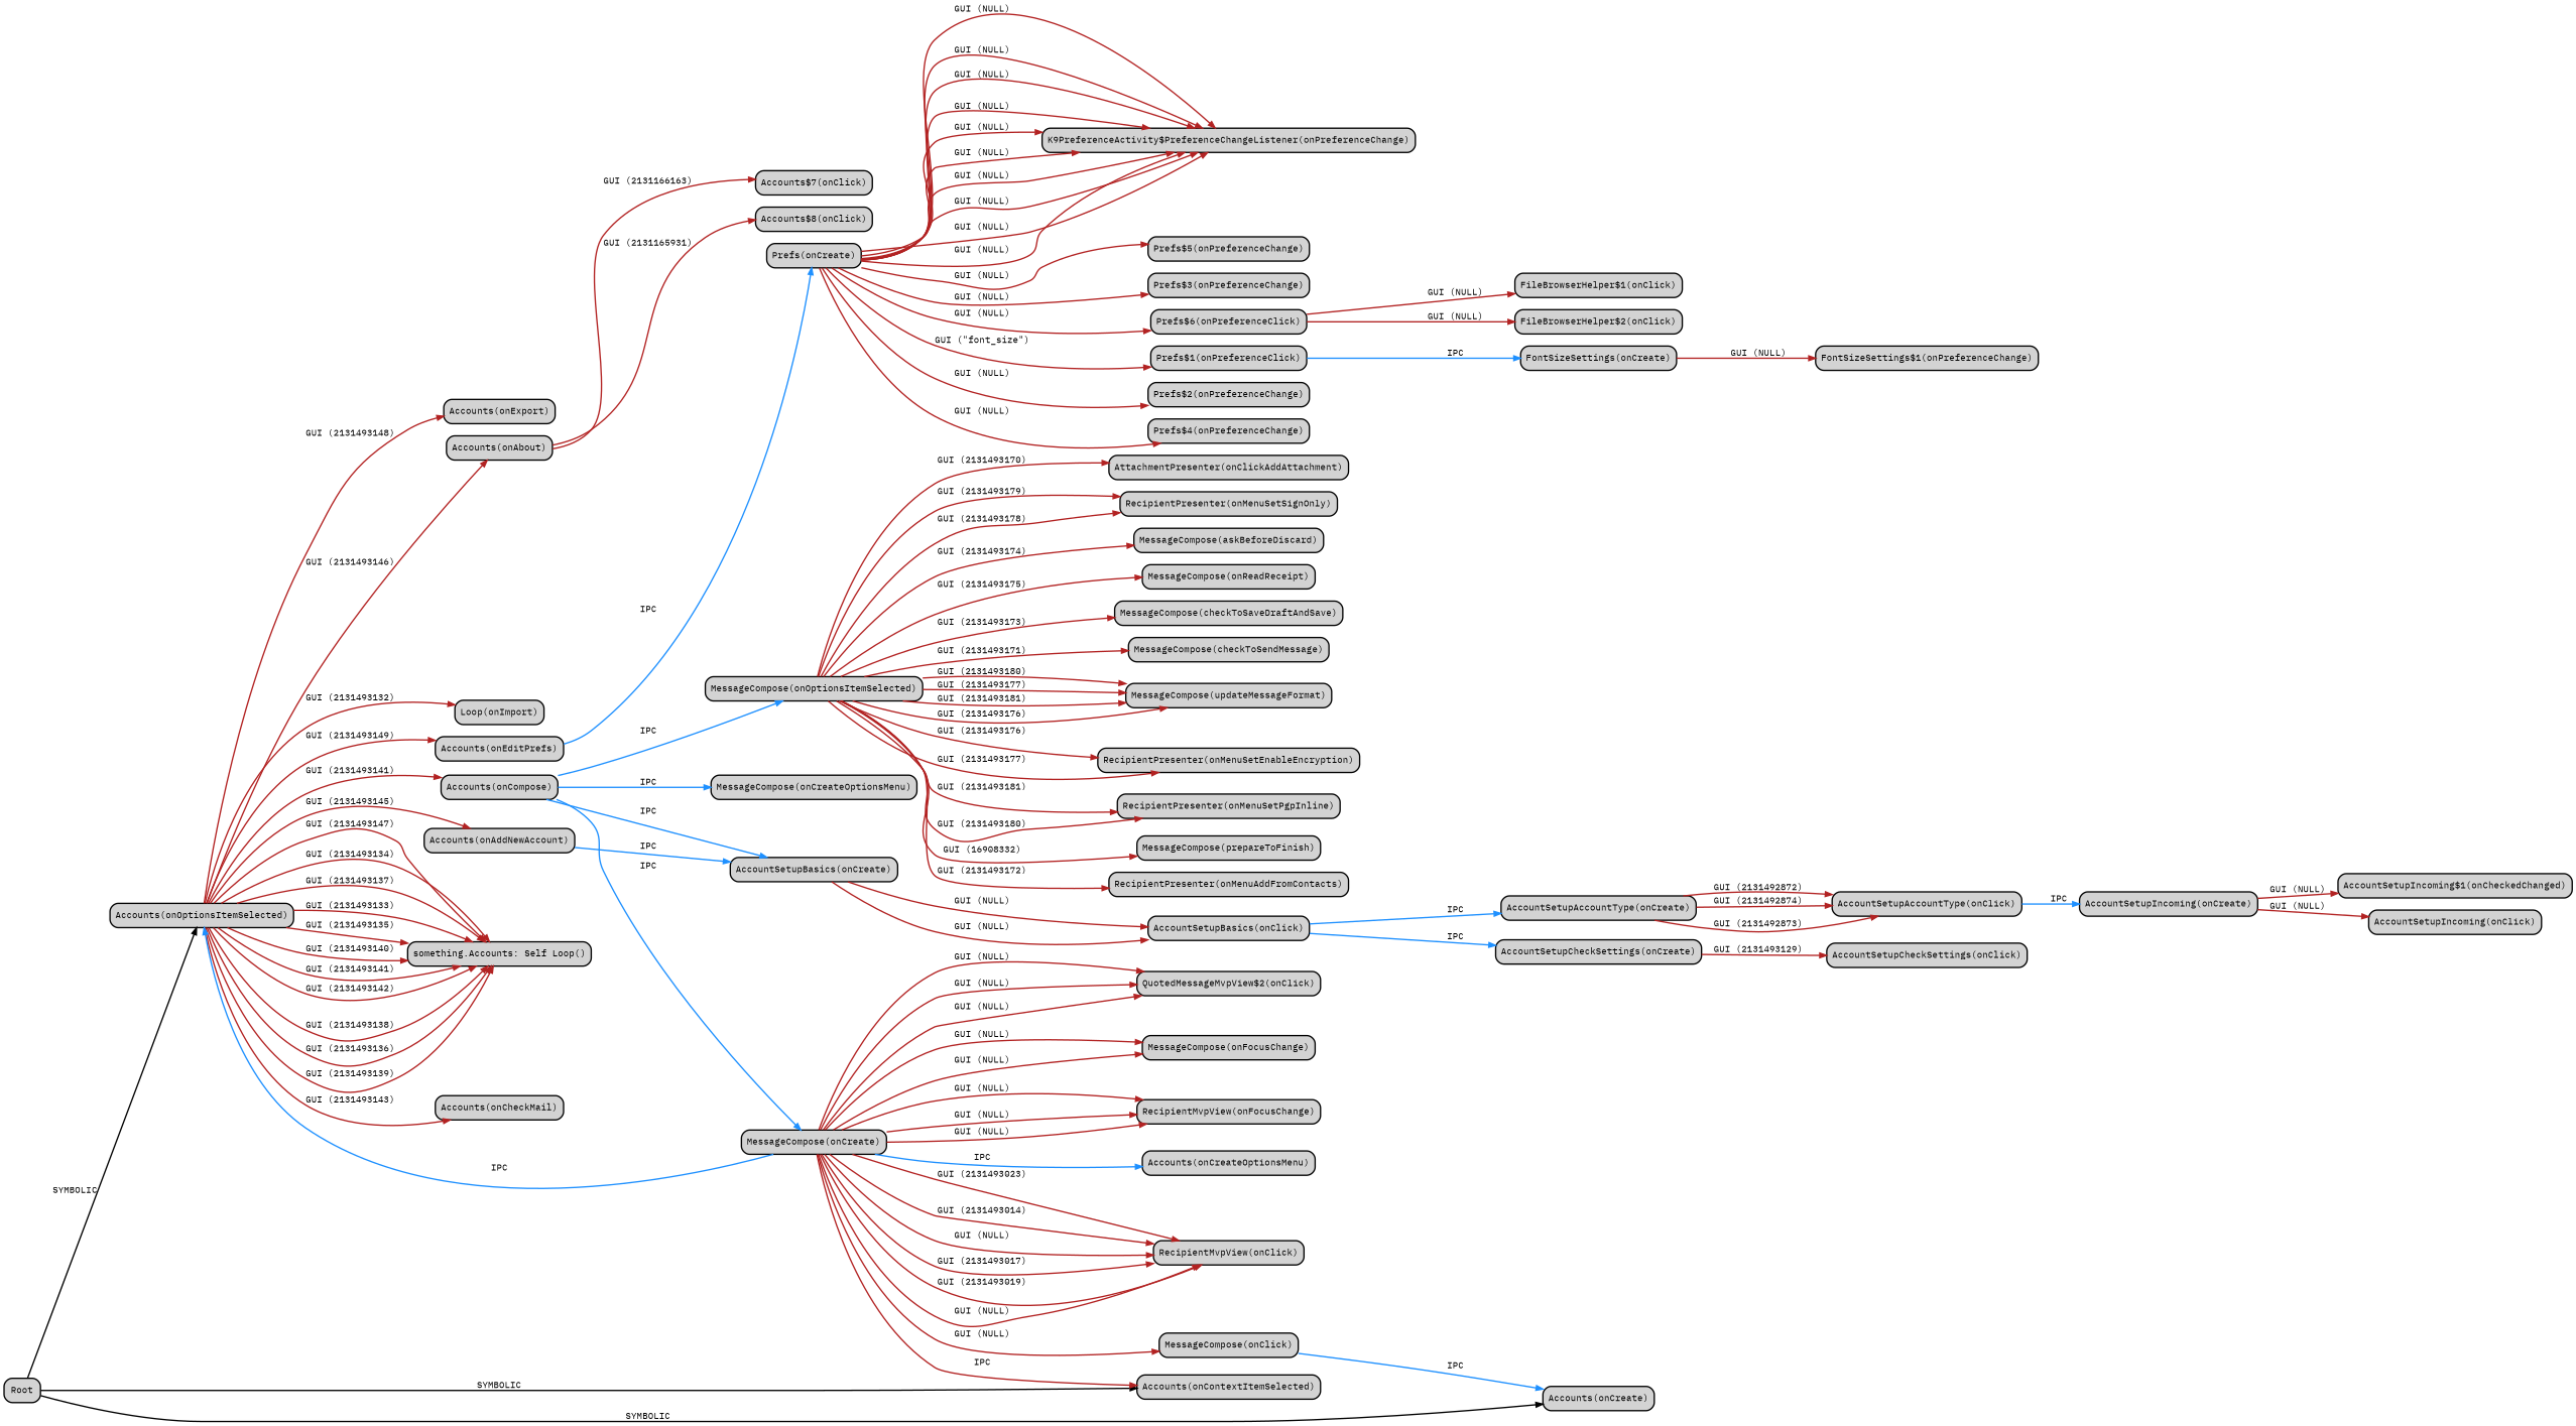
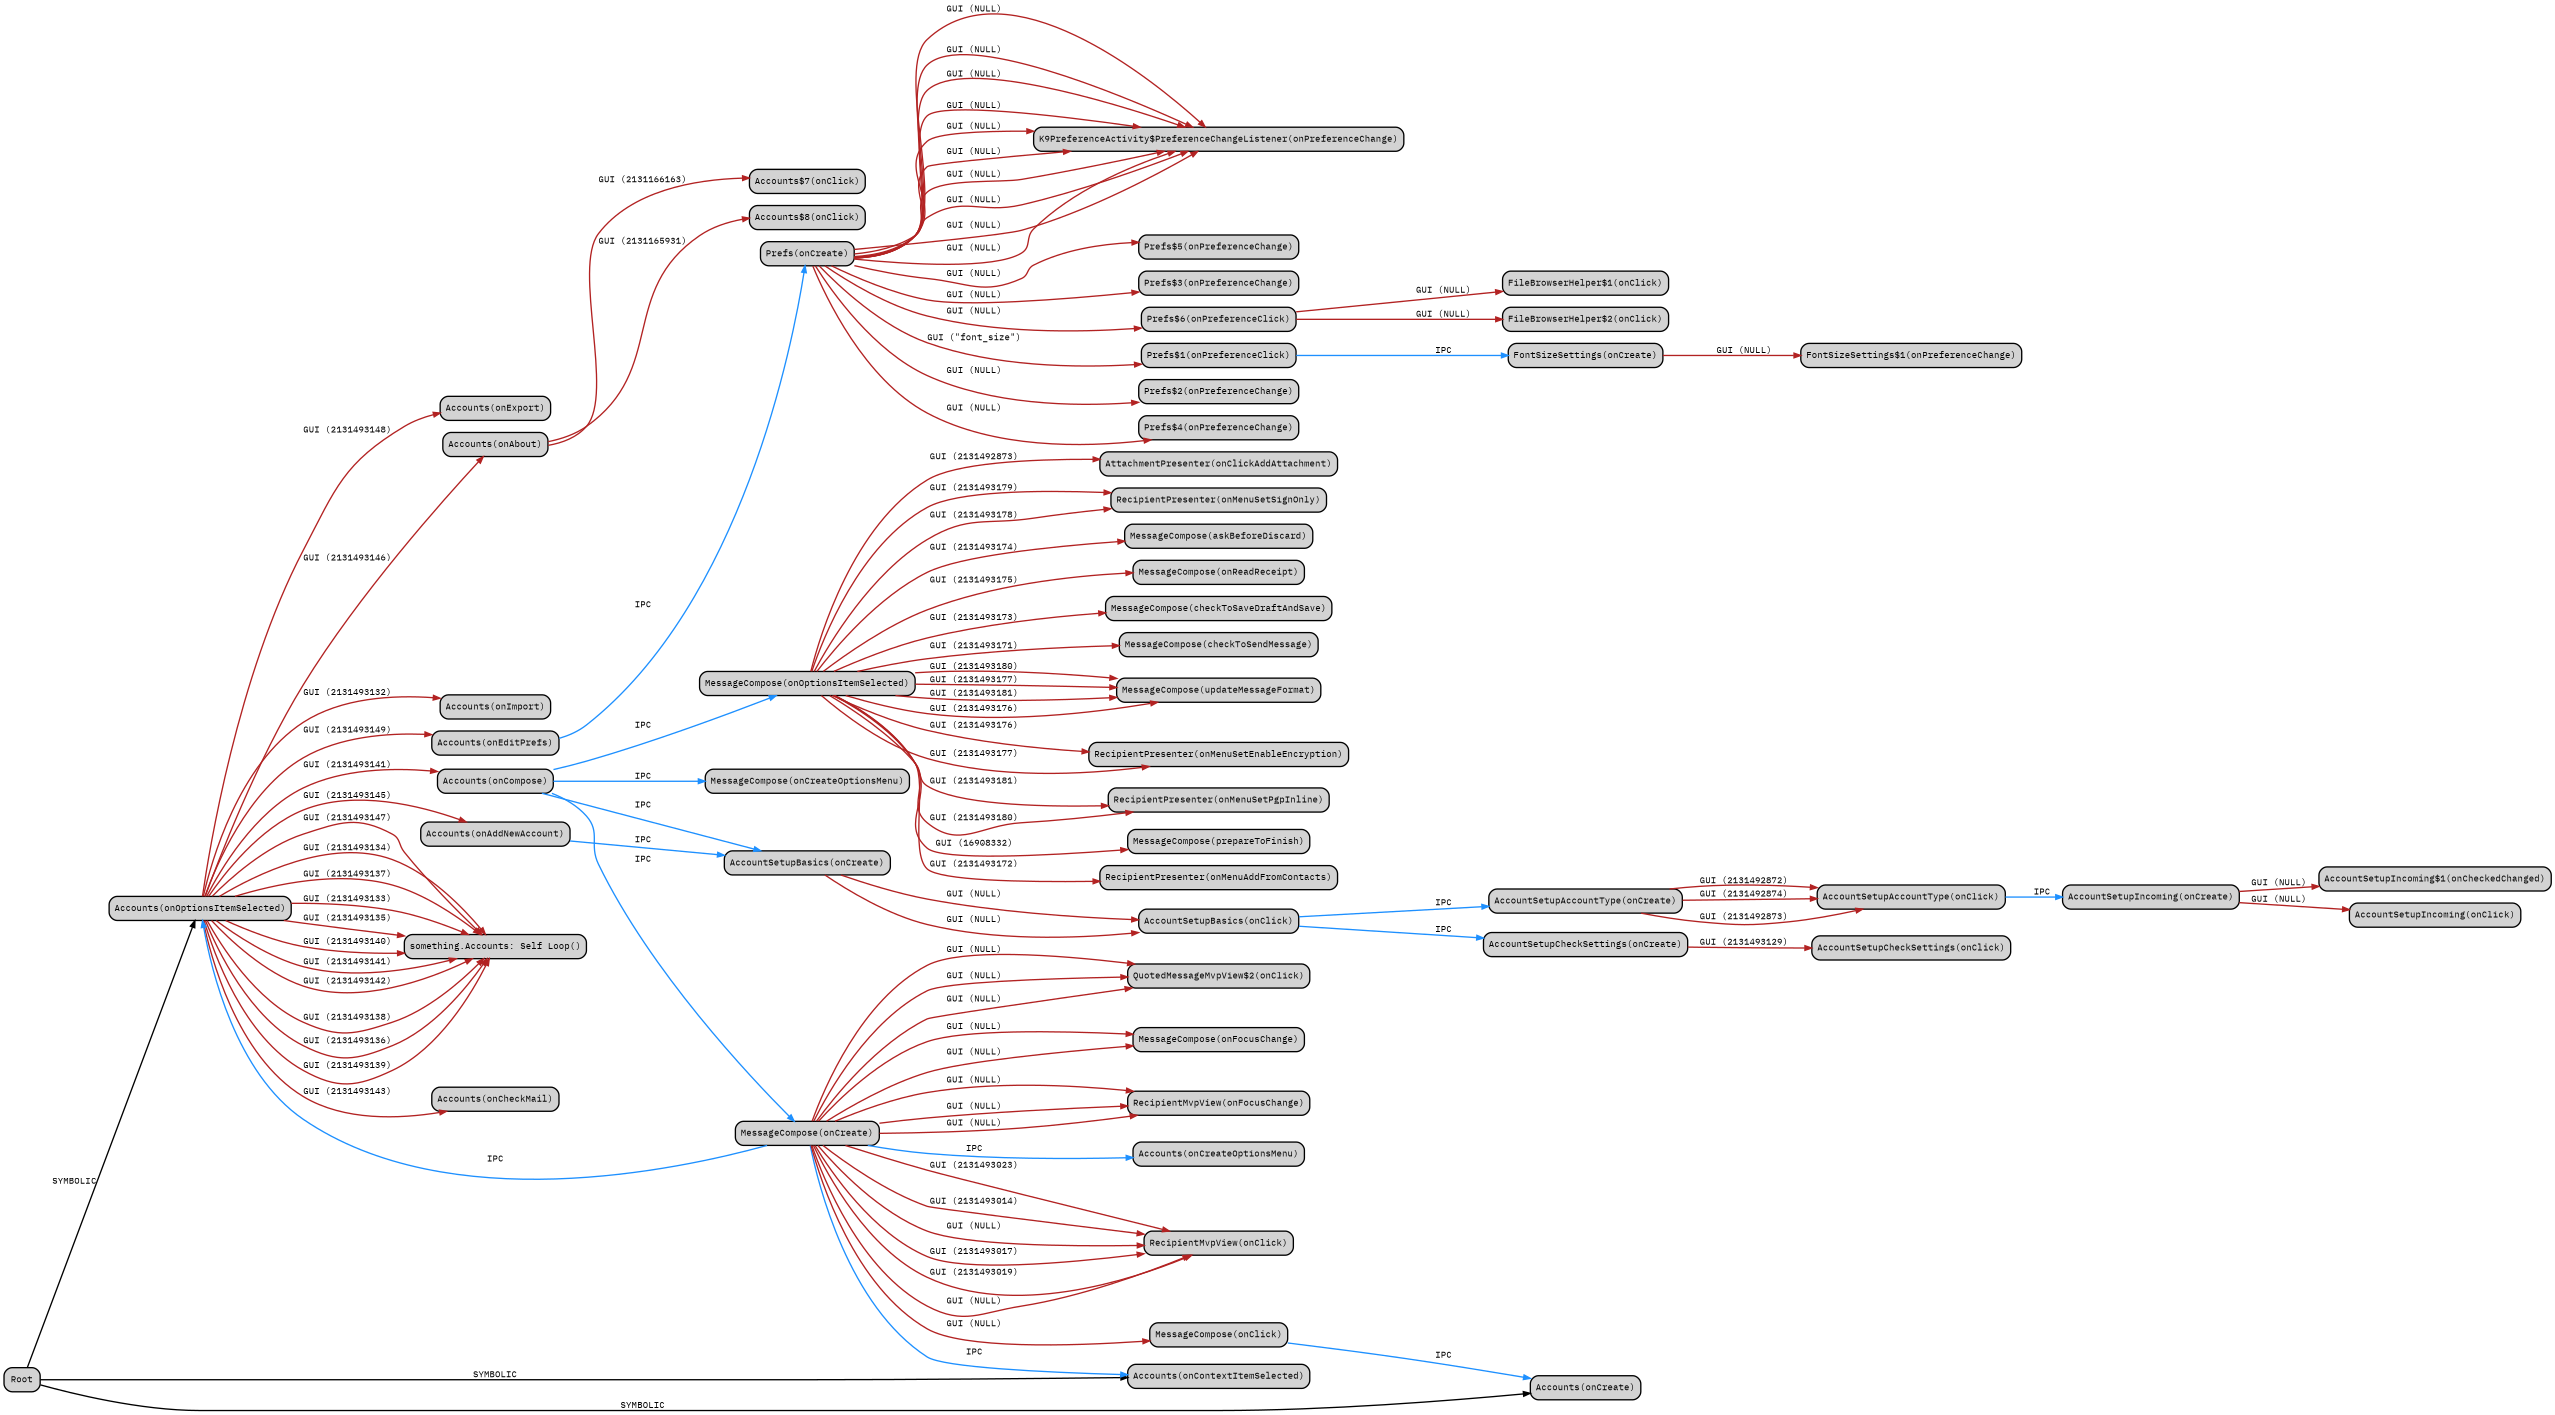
  digraph {
    fontname="IBM Plex Mono"
    rankdir=LR
    node [fontname="IBM Plex Mono" shape=box style="rounded,bold,filled"]
    edge [color=firebrick fontname="IBM Plex Mono" style=bold]
    n1 [label=Root]
    n2 [label="Accounts(onOptionsItemSelected)"]
    n3 [label="Accounts(onCreate)"]
    n4 [label="Accounts(onContextItemSelected)"]
    "something.Accounts: Self Loop()"
    n6 [label="Accounts(onCheckMail)"]
    n7 [label="Accounts(onAbout)"]
    n8 [label="Accounts(onExport)"]
    n9 [label="Accounts(onEditPrefs)"]
-   n10 [label="Loop(onImport)"]
+   n10 [label="Accounts(onImport)"]
    n11 [label="Accounts(onAddNewAccount)"]
    n12 [label="Accounts(onCompose)"]
    n13 [label="Accounts$8(onClick)"]
    n14 [label="Accounts$7(onClick)"]
    n15 [label="Prefs(onCreate)"]
    n16 [label="AccountSetupBasics(onCreate)"]
    n17 [label="MessageCompose(onCreateOptionsMenu)"]
    n18 [label="MessageCompose(onOptionsItemSelected)"]
    n19 [label="MessageCompose(onCreate)"]
    n20 [label="K9PreferenceActivity$PreferenceChangeListener(onPreferenceChange)"]
    n21 [label="Prefs$5(onPreferenceChange)"]
    n22 [label="Prefs$3(onPreferenceChange)"]
    n23 [label="Prefs$6(onPreferenceClick)"]
    n24 [label="Prefs$1(onPreferenceClick)"]
    n25 [label="Prefs$2(onPreferenceChange)"]
    n26 [label="Prefs$4(onPreferenceChange)"]
    n27 [label="FileBrowserHelper$1(onClick)"]
    n28 [label="FileBrowserHelper$2(onClick)"]
    n29 [label="FontSizeSettings(onCreate)"]
    n30 [label="FontSizeSettings$1(onPreferenceChange)"]
    n31 [label="AccountSetupBasics(onClick)"]
    n32 [label="AccountSetupCheckSettings(onCreate)"]
    n33 [label="AccountSetupAccountType(onCreate)"]
    n34 [label="AccountSetupCheckSettings(onClick)"]
    n35 [label="AccountSetupAccountType(onClick)"]
    n36 [label="AccountSetupIncoming(onCreate)"]
    n37 [label="AccountSetupIncoming$1(onCheckedChanged)"]
    n38 [label="AccountSetupIncoming(onClick)"]
    n39 [label="MessageCompose(updateMessageFormat)"]
    n40 [label="RecipientPresenter(onMenuSetPgpInline)"]
    n41 [label="MessageCompose(prepareToFinish)"]
    n42 [label="RecipientPresenter(onMenuAddFromContacts)"]
    n43 [label="AttachmentPresenter(onClickAddAttachment)"]
    n44 [label="RecipientPresenter(onMenuSetSignOnly)"]
    n45 [label="RecipientPresenter(onMenuSetEnableEncryption)"]
    n46 [label="MessageCompose(askBeforeDiscard)"]
    n47 [label="MessageCompose(onReadReceipt)"]
    n48 [label="MessageCompose(checkToSaveDraftAndSave)"]
    n49 [label="MessageCompose(checkToSendMessage)"]
    n50 [label="RecipientMvpView(onClick)"]
    n51 [label="MessageCompose(onClick)"]
    n52 [label="QuotedMessageMvpView$2(onClick)"]
    n53 [label="MessageCompose(onFocusChange)"]
    n54 [label="RecipientMvpView(onFocusChange)"]
    n55 [label="Accounts(onCreateOptionsMenu)"]
    n1 -> n2 [color=black label=SYMBOLIC]
    n1 -> n3 [color=black label=SYMBOLIC]
    n1 -> n4 [color=black label=SYMBOLIC]
    n2 -> "something.Accounts: Self Loop()" [label="GUI (2131493138)"]
    n2 -> "something.Accounts: Self Loop()" [label="GUI (2131493136)"]
    n2 -> "something.Accounts: Self Loop()" [label="GUI (2131493139)"]
    n2 -> "something.Accounts: Self Loop()" [label="GUI (2131493147)"]
    n2 -> "something.Accounts: Self Loop()" [label="GUI (2131493134)"]
    n2 -> "something.Accounts: Self Loop()" [label="GUI (2131493137)"]
    n2 -> "something.Accounts: Self Loop()" [label="GUI (2131493133)"]
    n2 -> "something.Accounts: Self Loop()" [label="GUI (2131493135)"]
    n2 -> "something.Accounts: Self Loop()" [label="GUI (2131493140)"]
    n2 -> "something.Accounts: Self Loop()" [label="GUI (2131493141)"]
    n2 -> "something.Accounts: Self Loop()" [label="GUI (2131493142)"]
    n2 -> n6 [label="GUI (2131493143)"]
    n2 -> n7 [label="GUI (2131493146)"]
    n2 -> n8 [label="GUI (2131493148)"]
    n2 -> n9 [label="GUI (2131493149)"]
    n2 -> n10 [label="GUI (2131493132)"]
    n2 -> n11 [label="GUI (2131493145)"]
    n2 -> n12 [label="GUI (2131493141)"]
    n7 -> n13 [label="GUI (2131165931)"]
    n7 -> n14 [label="GUI (2131166163)"]
    n9 -> n15 [color=dodgerblue label=IPC]
    n11 -> n16 [color=dodgerblue label=IPC]
    n12 -> n16 [color=dodgerblue label=IPC]
    n12 -> n17 [color=dodgerblue label=IPC]
    n12 -> n18 [color=dodgerblue label=IPC]
    n12 -> n19 [color=dodgerblue label=IPC]
    n15 -> n20 [label="GUI (NULL)"]
    n15 -> n20 [label="GUI (NULL)"]
    n15 -> n20 [label="GUI (NULL)"]
    n15 -> n20 [label="GUI (NULL)"]
    n15 -> n20 [label="GUI (NULL)"]
    n15 -> n20 [label="GUI (NULL)"]
    n15 -> n20 [label="GUI (NULL)"]
    n15 -> n20 [label="GUI (NULL)"]
    n15 -> n20 [label="GUI (NULL)"]
    n15 -> n20 [label="GUI (NULL)"]
    n15 -> n21 [label="GUI (NULL)"]
    n15 -> n22 [label="GUI (NULL)"]
    n15 -> n23 [label="GUI (NULL)"]
    n15 -> n24 [label="GUI (\"font_size\")"]
    n15 -> n25 [label="GUI (NULL)"]
    n15 -> n26 [label="GUI (NULL)"]
    n16 -> n31 [label="GUI (NULL)"]
    n16 -> n31 [label="GUI (NULL)"]
    n18 -> n39 [label="GUI (2131493177)"]
    n18 -> n39 [label="GUI (2131493181)"]
    n18 -> n39 [label="GUI (2131493176)"]
    n18 -> n39 [label="GUI (2131493180)"]
    n18 -> n40 [label="GUI (2131493180)"]
    n18 -> n40 [label="GUI (2131493181)"]
    n18 -> n41 [label="GUI (16908332)"]
    n18 -> n42 [label="GUI (2131493172)"]
-   n18 -> n43 [label="GUI (2131493170)"]
+   n18 -> n43 [label="GUI (2131492873)"]
    n18 -> n44 [label="GUI (2131493178)"]
    n18 -> n44 [label="GUI (2131493179)"]
    n18 -> n45 [label="GUI (2131493176)"]
    n18 -> n45 [label="GUI (2131493177)"]
    n18 -> n46 [label="GUI (2131493174)"]
    n18 -> n47 [label="GUI (2131493175)"]
    n18 -> n48 [label="GUI (2131493173)"]
    n18 -> n49 [label="GUI (2131493171)"]
    n19 -> n2 [color=dodgerblue label=IPC]
-   n19 -> n4 [label=IPC]
+   n19 -> n4 [color=dodgerblue label=IPC]
    n19 -> n50 [label="GUI (NULL)"]
    n19 -> n50 [label="GUI (2131493023)"]
    n19 -> n50 [label="GUI (2131493014)"]
    n19 -> n50 [label="GUI (NULL)"]
    n19 -> n50 [label="GUI (2131493017)"]
    n19 -> n50 [label="GUI (2131493019)"]
    n19 -> n51 [label="GUI (NULL)"]
    n19 -> n52 [label="GUI (NULL)"]
    n19 -> n52 [label="GUI (NULL)"]
    n19 -> n52 [label="GUI (NULL)"]
    n19 -> n53 [label="GUI (NULL)"]
    n19 -> n53 [label="GUI (NULL)"]
    n19 -> n54 [label="GUI (NULL)"]
    n19 -> n54 [label="GUI (NULL)"]
    n19 -> n54 [label="GUI (NULL)"]
    n19 -> n55 [color=dodgerblue label=IPC]
    n23 -> n27 [label="GUI (NULL)"]
    n23 -> n28 [label="GUI (NULL)"]
    n24 -> n29 [color=dodgerblue label=IPC]
    n29 -> n30 [label="GUI (NULL)"]
    n31 -> n32 [color=dodgerblue label=IPC]
    n31 -> n33 [color=dodgerblue label=IPC]
    n32 -> n34 [label="GUI (2131493129)"]
    n33 -> n35 [label="GUI (2131492873)"]
    n33 -> n35 [label="GUI (2131492872)"]
    n33 -> n35 [label="GUI (2131492874)"]
    n35 -> n36 [color=dodgerblue label=IPC]
    n36 -> n37 [label="GUI (NULL)"]
    n36 -> n38 [label="GUI (NULL)"]
    n51 -> n3 [color=dodgerblue label=IPC]
  }
